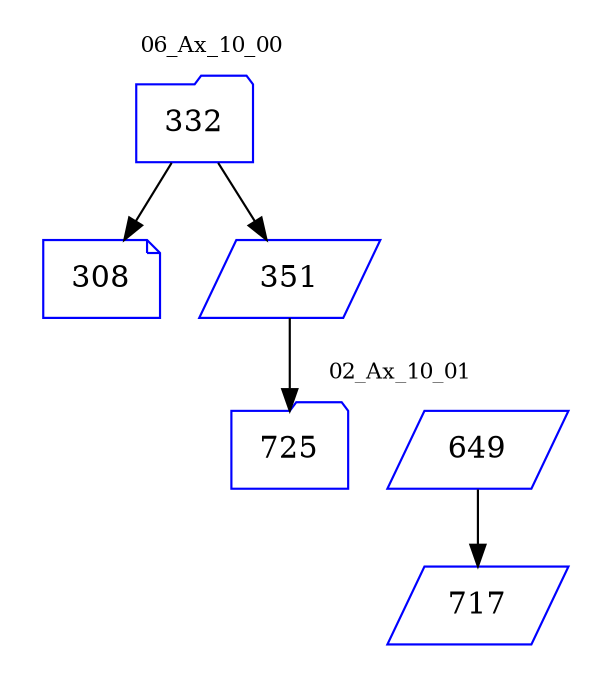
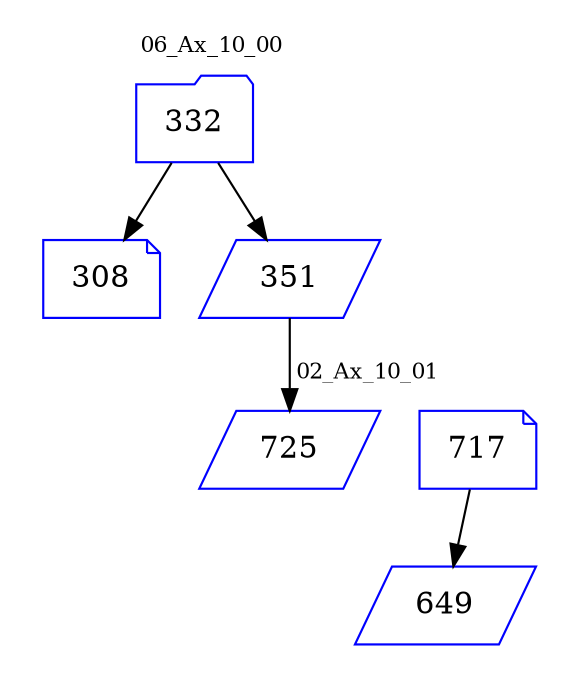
  digraph {
    node [color=blue shape=folder]
    edge [color=black]
    n1 [label=332]
    n2 [label=308 shape=note]
    n3 [label=351 shape=parallelogram]
-   n4 [label=717 shape=parallelogram]
+   n4 [label=717 shape=note]
    n5 [label=649 shape=parallelogram]
-   n6 [label=725]
+   n6 [label=725 shape=parallelogram]
    subgraph cluster_1 {
      color=white
      fontsize=10
      label="06_Ax_10_00"
      n1
      n2
      n3
    }
    subgraph cluster_2 {
      color=white
      fontsize=10
      label="02_Ax_10_01"
      n4
      n5
      n6
    }
    n1 -> n2
    n1 -> n3
    n3 -> n6
-   n5 -> n4
+   n4 -> n5
  }
